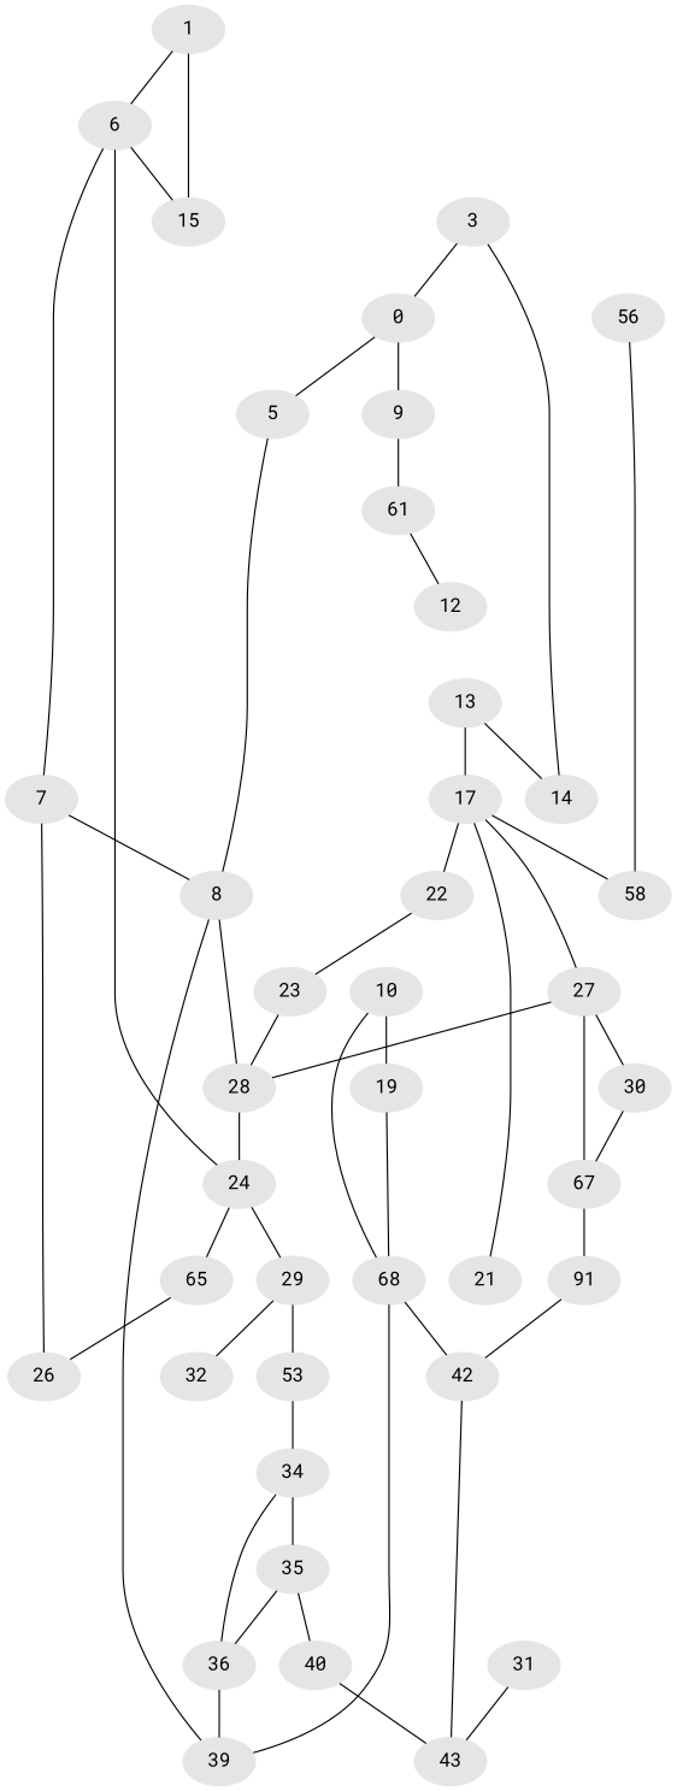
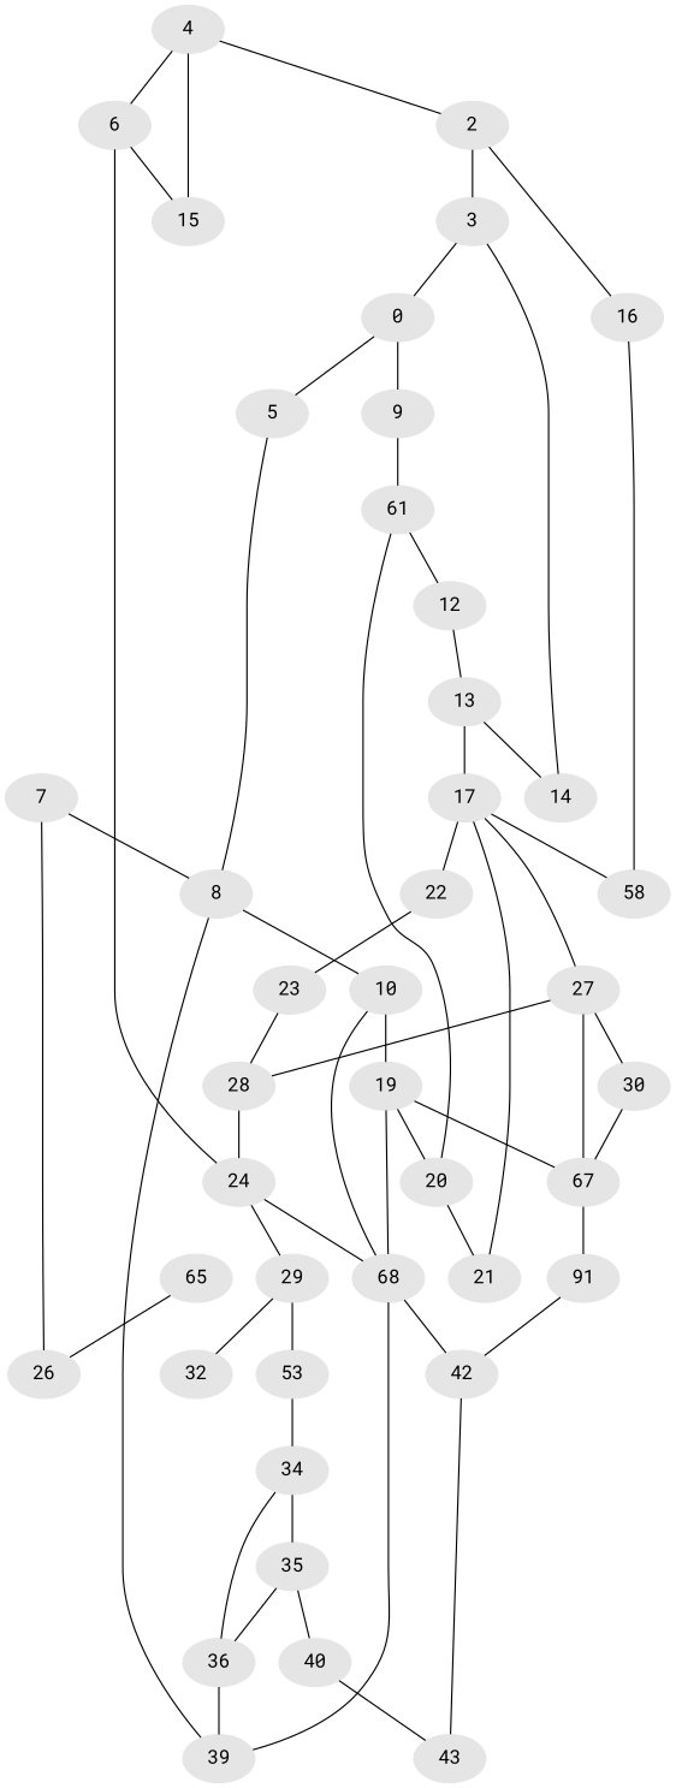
  graph {
    fontname="Roboto Mono"
    node [color=gray90 fontname="Roboto Mono" style=filled]
    edge [fontname="Roboto Mono" weight=1.0]
-   1
+   1 [label=4]
+   2
    6
    15
    3
-   16 [label=56]
+   16
    7
    24
    n9 [label=0]
    14
    n11 [label=58]
    5
    9
    8
    n15 [label=61]
    10
    39
    26
    22
    23
    n21 [label=65]
    29
    19
    n24 [label=68]
    12
+   20
    n27 [label=67]
    42
    13
    21
    17
    27
    28
    30
    n35 [label=91]
    32
    n37 [label=53]
    36
    34
-   31
    43
    40
    35
+   1 -- 2
    1 -- 6
    1 -- 15 [weight=2.0]
+   2 -- 3
+   2 -- 16
    6 -- 15
-   6 -- 7
    6 -- 24
    3 -- n9
    3 -- 14
    16 -- n11
    7 -- 8
    7 -- 26
-   24 -- n21 [weight=2.0]
+   24 -- n24 [weight=2.0]
    24 -- 29 [weight=2.0]
    n9 -- 5
    n9 -- 9
    5 -- 8
    9 -- n15
-   8 -- 28
+   8 -- 10
    8 -- 39
    n15 -- 12
+   n15 -- 20
    10 -- 19
    10 -- n24
    22 -- 23
    23 -- 28
    n21 -- 26
    29 -- 32
    29 -- n37 [weight=2.0]
    19 -- n24
+   19 -- 20 [weight=2.0]
+   19 -- n27
    n24 -- 39
    n24 -- 42
+   12 -- 13
+   20 -- 21 [weight=2.0]
    n27 -- n35 [weight=2.0]
    42 -- 43 [weight=2.0]
    13 -- 14
    13 -- 17
    17 -- n11 [weight=2.0]
    17 -- 22
    17 -- 21
    17 -- 27
    27 -- n27
    27 -- 28 [weight=2.0]
    27 -- 30
    28 -- 24
    30 -- n27 [weight=2.0]
    n35 -- 42 [weight=2.0]
    n37 -- 34
    36 -- 39
    34 -- 36
    34 -- 35 [weight=2.0]
-   31 -- 43
    40 -- 43 [weight=2.0]
    35 -- 36
    35 -- 40 [weight=2.0]
  }
